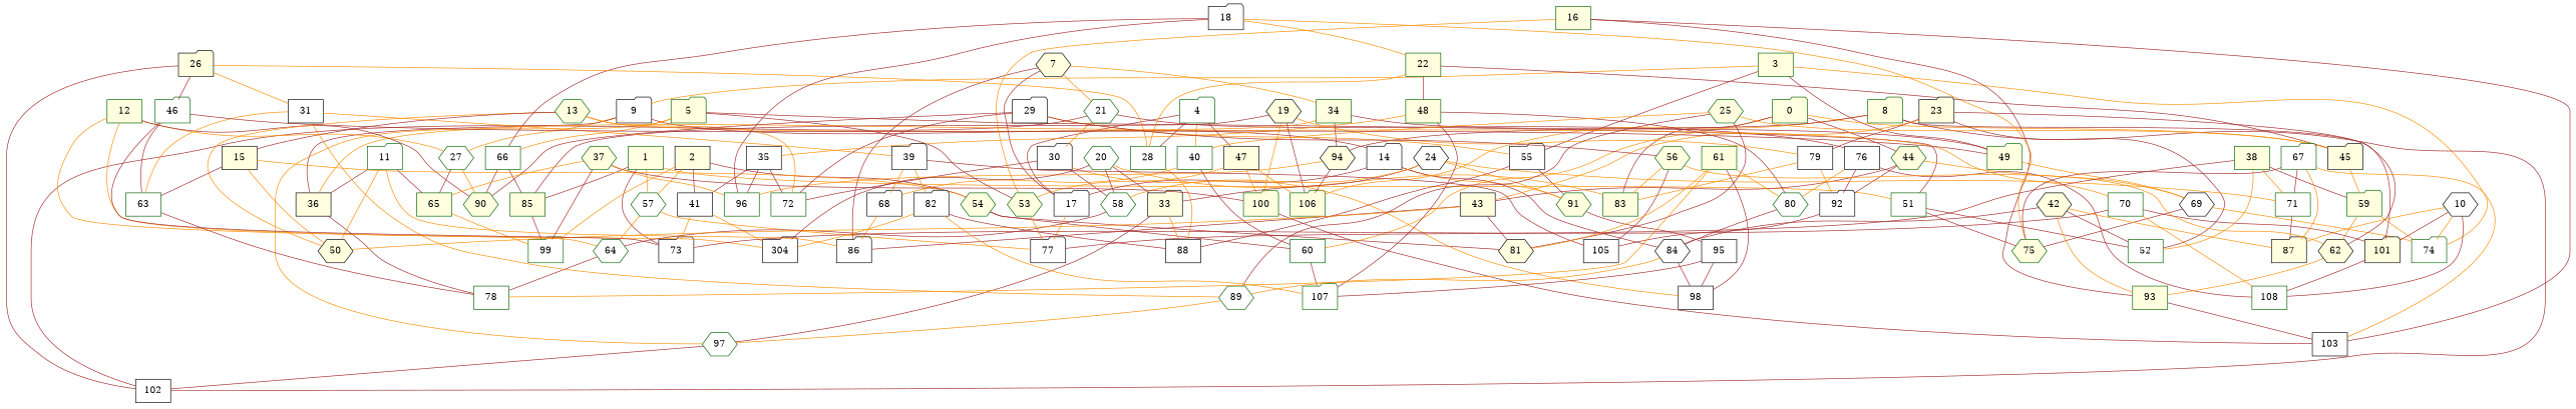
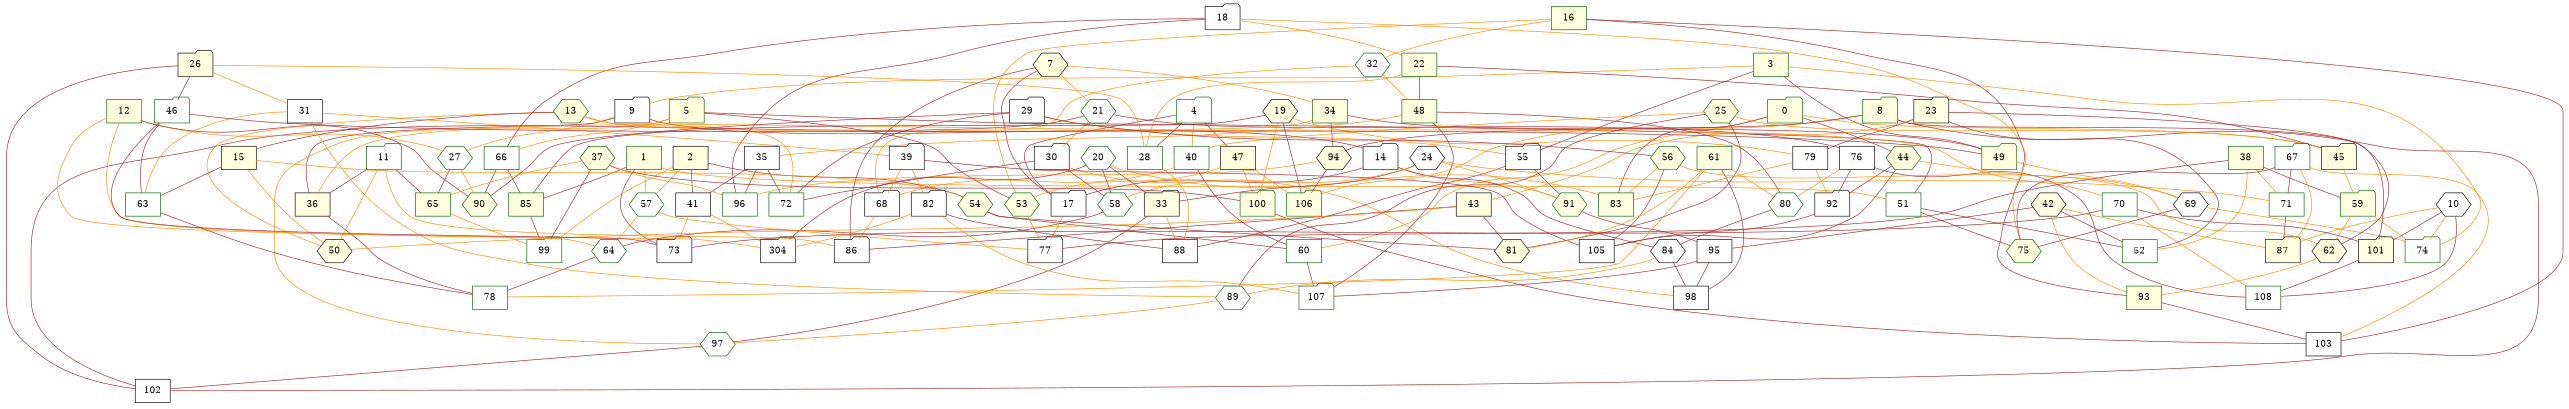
  graph {
    node [color=darkgreen fillcolor=white shape=box style=filled]
    edge [color=brown]
    1 [fillcolor=lightyellow]
    51
    57 [shape=hexagon]
    73 [color=black shape=folder]
    85 [fillcolor=lightyellow]
    75 [fillcolor=lightyellow shape=hexagon]
    52
    64 [shape=hexagon]
    77 [color=black shape=folder]
    99 [shape=folder]
    2 [color=black fillcolor=lightyellow]
    41 [color=black]
    54 [fillcolor=lightyellow shape=hexagon]
    n14 [color=black label=304 shape=folder]
    60
    81 [color=black fillcolor=lightyellow shape=hexagon]
    3 [fillcolor=lightyellow]
    9 [color=black shape=folder]
    49 [fillcolor=lightyellow shape=folder]
    55 [color=black shape=folder]
    74 [shape=folder]
    14 [color=black shape=folder]
    27 [shape=hexagon]
    36 [color=black fillcolor=lightyellow]
    69 [color=black shape=hexagon]
    91 [fillcolor=lightyellow shape=hexagon]
    88 [color=black]
    4 [shape=folder]
    17 [color=black shape=folder]
    28
    40
    47 [color=black fillcolor=lightyellow]
    68 [color=black shape=folder]
    53 [fillcolor=lightyellow shape=hexagon]
    106 [fillcolor=lightyellow shape=folder]
    100 [fillcolor=lightyellow shape=folder]
    5 [fillcolor=lightyellow shape=folder]
    66
    97 [shape=hexagon]
    90 [fillcolor=lightyellow shape=hexagon]
    102 [color=black]
    n42 [fillcolor=lightyellow label=0 shape=folder]
    44 [fillcolor=lightyellow shape=hexagon]
    45 [color=black fillcolor=lightyellow shape=folder]
    83 [fillcolor=lightyellow]
    105 [color=black]
    92 [color=black shape=folder]
    59 [fillcolor=lightyellow shape=folder]
    107 [shape=folder]
    7 [color=black fillcolor=lightyellow shape=hexagon]
    21 [shape=hexagon]
    34 [fillcolor=lightyellow]
    86 [color=black shape=folder]
    30 [color=black shape=folder]
    76 [color=black]
    94 [color=black fillcolor=lightyellow shape=hexagon]
    8 [fillcolor=lightyellow shape=folder]
    101 [color=black fillcolor=lightyellow shape=folder]
    96
    108
    84 [color=black shape=hexagon]
    65 [fillcolor=lightyellow]
    78
    10 [color=black shape=hexagon]
    87 [color=black fillcolor=lightyellow shape=folder]
    11 [shape=folder]
    50 [color=black fillcolor=lightyellow shape=hexagon]
    12 [fillcolor=lightyellow]
    13 [fillcolor=lightyellow shape=hexagon]
    15 [color=black fillcolor=lightyellow]
    70
    72
    63
    89 [shape=hexagon]
    98 [color=black]
    95 [color=black]
    16 [fillcolor=lightyellow]
+   32 [shape=hexagon]
    93 [fillcolor=lightyellow]
    103 [color=black]
    48 [fillcolor=lightyellow]
    18 [color=black shape=folder]
    22 [fillcolor=lightyellow]
    19 [color=black fillcolor=lightyellow shape=hexagon]
    79 [color=black]
    20 [shape=hexagon]
    33 [color=black fillcolor=lightyellow shape=folder]
    58 [shape=hexagon]
    80 [shape=hexagon]
    35 [color=black]
    23 [color=black fillcolor=lightyellow shape=folder]
    43 [color=black fillcolor=lightyellow]
    62 [color=black fillcolor=lightyellow shape=hexagon]
    24 [color=black shape=hexagon]
    71
    25 [fillcolor=lightyellow shape=hexagon]
    26 [color=black fillcolor=lightyellow shape=folder]
    31 [color=black]
    46 [shape=folder]
    39 [color=black shape=folder]
    29 [color=black shape=folder]
    56 [fillcolor=lightyellow shape=hexagon]
    82 [color=black shape=folder]
    37 [fillcolor=lightyellow shape=hexagon]
    38 [fillcolor=lightyellow]
    42 [color=black fillcolor=lightyellow shape=hexagon]
    61 [fillcolor=lightyellow]
    67 [shape=folder]
    1 -- 51 [color=darkorange]
    1 -- 57 [color=darkorange]
    1 -- 73
    1 -- 85
    51 -- 75
    51 -- 52
    57 -- 64 [color=darkorange]
    57 -- 77 [color=darkorange]
    85 -- 99
    64 -- 78
    2 -- 57 [color=darkorange]
    2 -- 99 [color=darkorange]
    2 -- 41
    2 -- 54
    41 -- 73 [color=darkorange]
    41 -- n14 [color=darkorange]
    54 -- 60
    54 -- 81
    60 -- 107
    3 -- 9 [color=darkorange]
    3 -- 49
    3 -- 55
    3 -- 74 [color=darkorange]
    9 -- 14
    9 -- 27 [color=darkorange]
    9 -- 36
    49 -- 69 [color=darkorange]
    55 -- 91
    55 -- 88
    14 -- 91 [color=darkorange]
    14 -- 17
    14 -- 84
    27 -- 90 [color=darkorange]
    27 -- 65
    36 -- 78
    69 -- 75
    69 -- 74 [color=darkorange]
    91 -- 95
    4 -- 17
    4 -- 28
    4 -- 40 [color=darkorange]
    4 -- 47
    17 -- 77 [color=darkorange]
    28 -- 88 [color=darkorange]
    40 -- 60
    40 -- 68 [color=darkorange]
    47 -- 53 [color=darkorange]
    47 -- 106 [color=darkorange]
    47 -- 100 [color=darkorange]
    68 -- 86 [color=darkorange]
    53 -- 77 [color=darkorange]
    100 -- 103
    5 -- 51
    5 -- 53
    5 -- 66 [color=darkorange]
    5 -- 97 [color=darkorange]
    66 -- 85
    66 -- 90
    97 -- 102
    n42 -- 60 [color=darkorange]
    n42 -- 44
    n42 -- 45 [color=darkorange]
    n42 -- 83
    44 -- 69 [color=darkorange]
-   44 -- 43
+   44 -- 105
    44 -- 92
    45 -- 59 [color=darkorange]
    92 -- 105
    59 -- 74 [color=darkorange]
    59 -- 62 [color=darkorange]
    7 -- 17
    7 -- 21 [color=darkorange]
    7 -- 34 [color=darkorange]
    7 -- 86
    21 -- 102
    21 -- 30 [color=darkorange]
    21 -- 76
    34 -- 49
    34 -- 36 [color=darkorange]
    34 -- 94
    30 -- 72
    30 -- 98 [color=darkorange]
    30 -- 58
    76 -- 92
    76 -- 108
    76 -- 80 [color=darkorange]
    94 -- 106
    94 -- 96 [color=darkorange]
    8 -- 106 [color=darkorange]
    8 -- 102
    8 -- 94
    8 -- 101
    101 -- 108
    84 -- 89 [color=darkorange]
    84 -- 98
    65 -- 99 [color=darkorange]
    10 -- 74 [color=darkorange]
    10 -- 101
    10 -- 108
    10 -- 87 [color=darkorange]
    11 -- 36
    11 -- 86 [color=darkorange]
    11 -- 65
    11 -- 50 [color=darkorange]
    12 -- 64 [color=darkorange]
    12 -- n14 [color=darkorange]
    12 -- 27 [color=darkorange]
    12 -- 90
    13 -- 50 [color=darkorange]
    13 -- 15
    13 -- 70 [color=darkorange]
    13 -- 72 [color=darkorange]
    15 -- 54 [color=darkorange]
    15 -- 50 [color=darkorange]
    15 -- 63
    70 -- 73
    70 -- 101
    70 -- 108 [color=darkorange]
    63 -- 78
    89 -- 97 [color=darkorange]
    95 -- 107
    95 -- 98
    16 -- 53 [color=darkorange]
+   16 -- 32 [color=darkorange]
    16 -- 93
    16 -- 103
+   32 -- 68 [color=darkorange]
+   32 -- 48 [color=darkorange]
    93 -- 103
    48 -- 107
    48 -- 80
    48 -- 35 [color=darkorange]
    18 -- 75 [color=darkorange]
    18 -- 66
    18 -- 96
    18 -- 22 [color=darkorange]
    22 -- 28 [color=darkorange]
    22 -- 45
    22 -- 48
    19 -- 85
    19 -- 106
    19 -- 100 [color=darkorange]
    19 -- 79 [color=darkorange]
    79 -- 83 [color=darkorange]
    79 -- 92 [color=darkorange]
    20 -- n14
    20 -- 83 [color=darkorange]
    20 -- 33
    20 -- 58
    33 -- 88 [color=darkorange]
    33 -- 97
    58 -- 64
    80 -- 84
    35 -- 41
    35 -- 96
    35 -- 72
    23 -- 52
    23 -- 79
    23 -- 43 [color=darkorange]
    23 -- 62
    43 -- 81
    43 -- 86
    43 -- 50 [color=darkorange]
    62 -- 93 [color=darkorange]
    24 -- 91 [color=darkorange]
    24 -- 33
    24 -- 58 [color=darkorange]
    24 -- 71 [color=darkorange]
    71 -- 87
    25 -- 81
    25 -- 40 [color=darkorange]
    25 -- 45 [color=darkorange]
    25 -- 89
    26 -- 28 [color=darkorange]
    26 -- 102
    26 -- 31 [color=darkorange]
    26 -- 46
    31 -- 63 [color=darkorange]
    31 -- 89 [color=darkorange]
    31 -- 39 [color=darkorange]
    46 -- 73
    46 -- 49
    46 -- 63
    39 -- 68 [color=darkorange]
    39 -- 105
    39 -- 82 [color=darkorange]
    29 -- 55 [color=darkorange]
    29 -- 90
    29 -- 72
    29 -- 56
    56 -- 83 [color=darkorange]
    56 -- 105
    56 -- 62 [color=darkorange]
    82 -- n14 [color=darkorange]
    82 -- 88
    82 -- 107 [color=darkorange]
    37 -- 99
    37 -- 100
    37 -- 96 [color=darkorange]
    37 -- 65 [color=darkorange]
    38 -- 52 [color=darkorange]
    38 -- 77
    38 -- 59
    38 -- 71 [color=darkorange]
    42 -- 52
    42 -- 87 [color=darkorange]
-   42 -- 84
+   42 -- 95
    42 -- 93 [color=darkorange]
    61 -- 81 [color=darkorange]
    61 -- 78 [color=darkorange]
    61 -- 98
    61 -- 80 [color=darkorange]
    67 -- 75
    67 -- 87 [color=darkorange]
    67 -- 103 [color=darkorange]
    67 -- 71
  }
